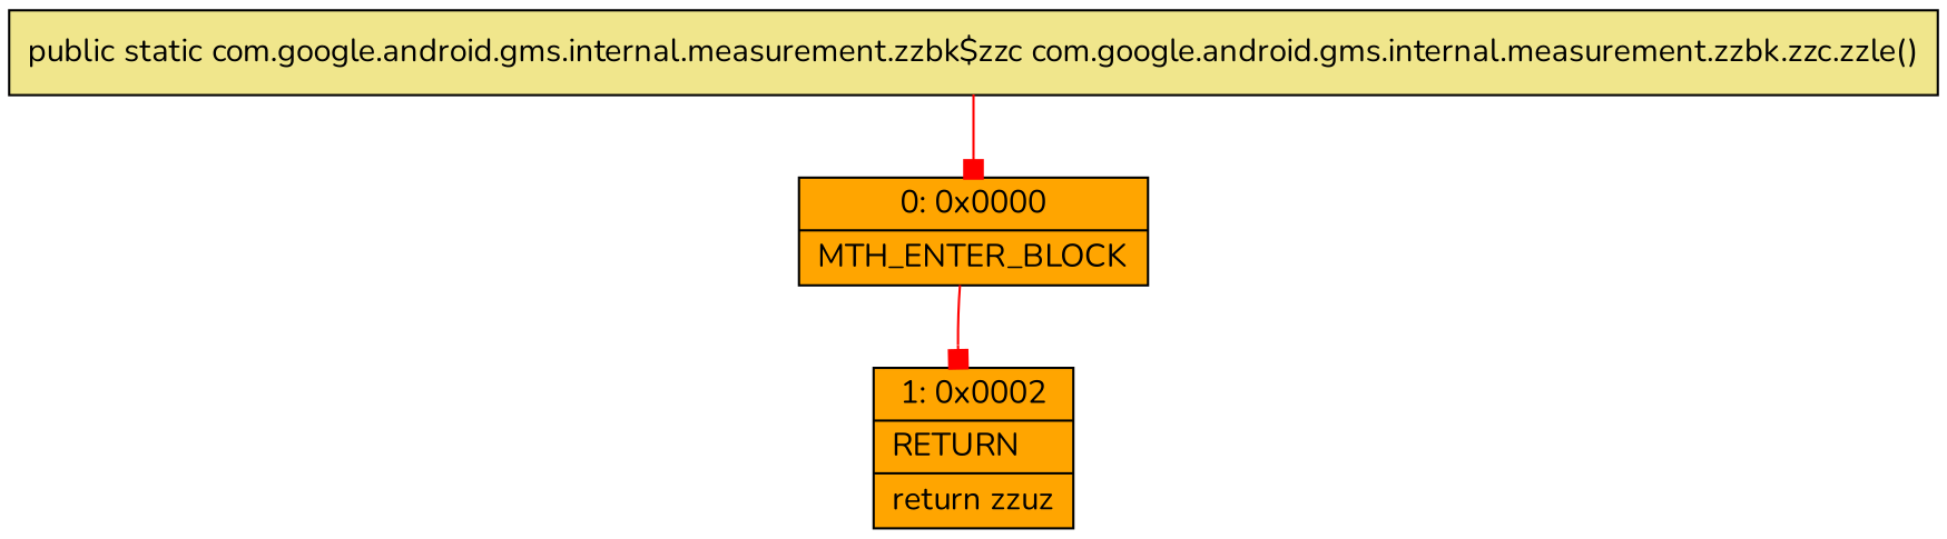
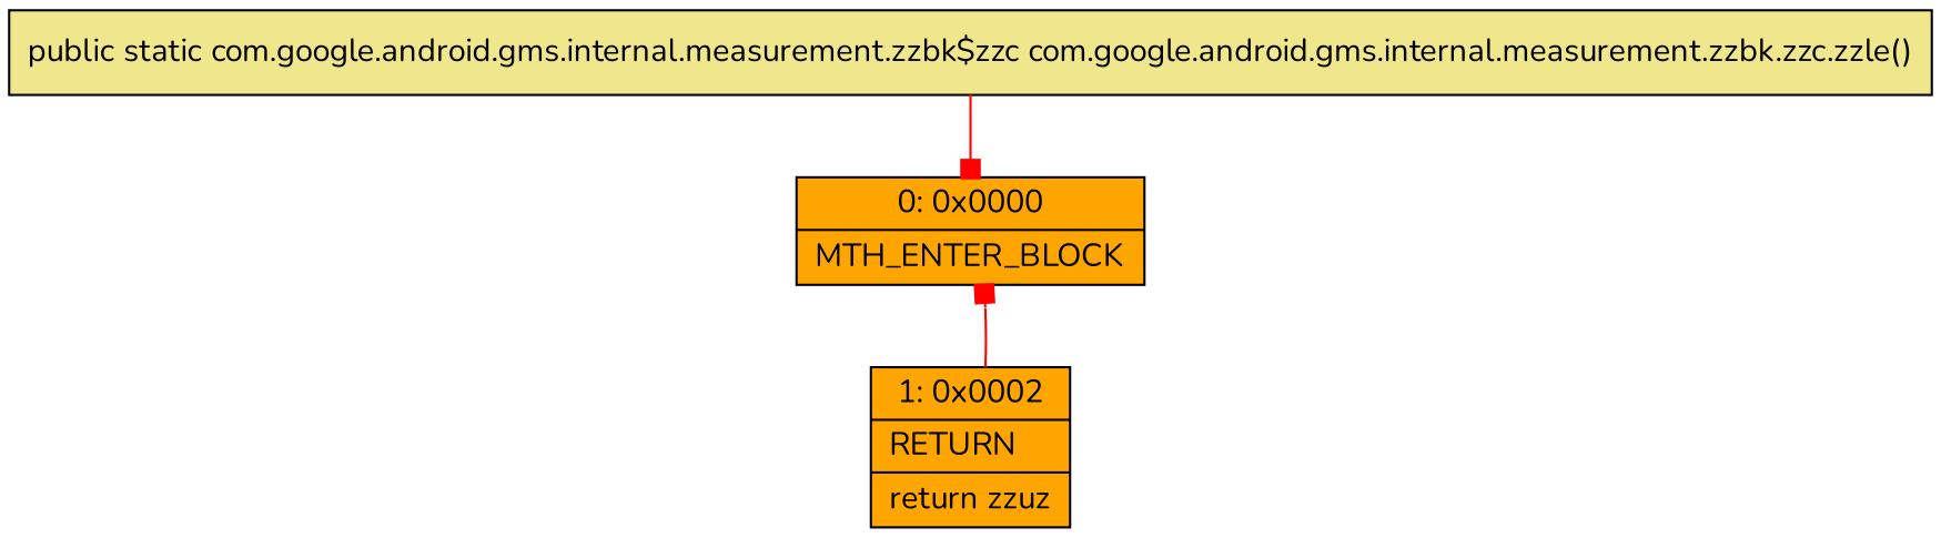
  digraph {
    fontname=Nunito
    node [shape=record style=filled fillcolor=orange fontname=Nunito]
    edge [color=red arrowhead=box fontname=Nunito]
    n1 [label="{0\:\ 0x0000|MTH_ENTER_BLOCK\l}"]
    n2 [label="{1\:\ 0x0002|RETURN\l|return zzuz\l}"]
    n3 [label="{public static com.google.android.gms.internal.measurement.zzbk$zzc com.google.android.gms.internal.measurement.zzbk.zzc.zzle() }" fillcolor=khaki]
-   n1 -> n2
+   n2 -> n1
    n3 -> n1
  }
